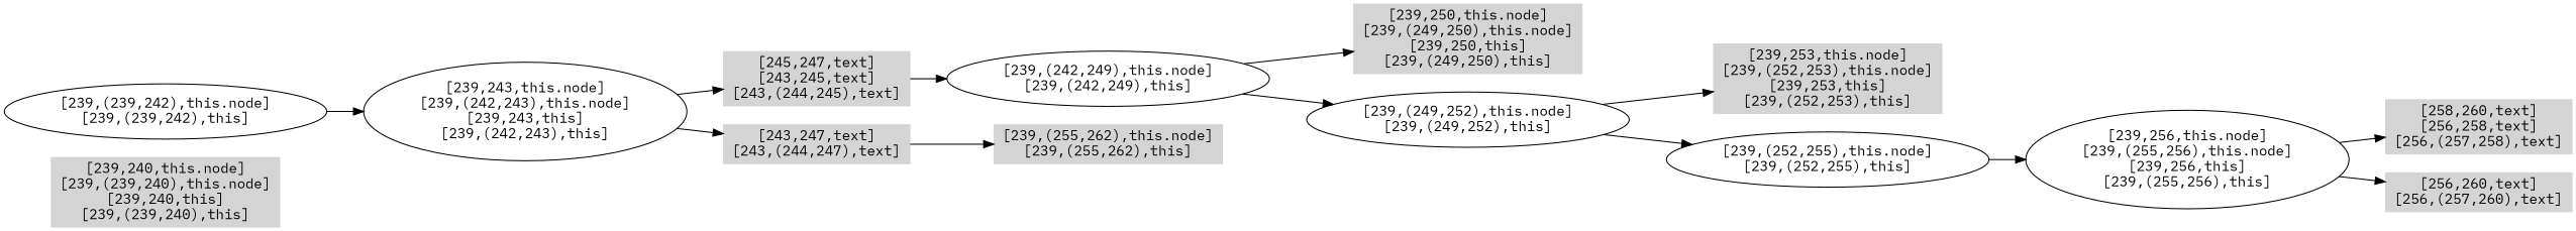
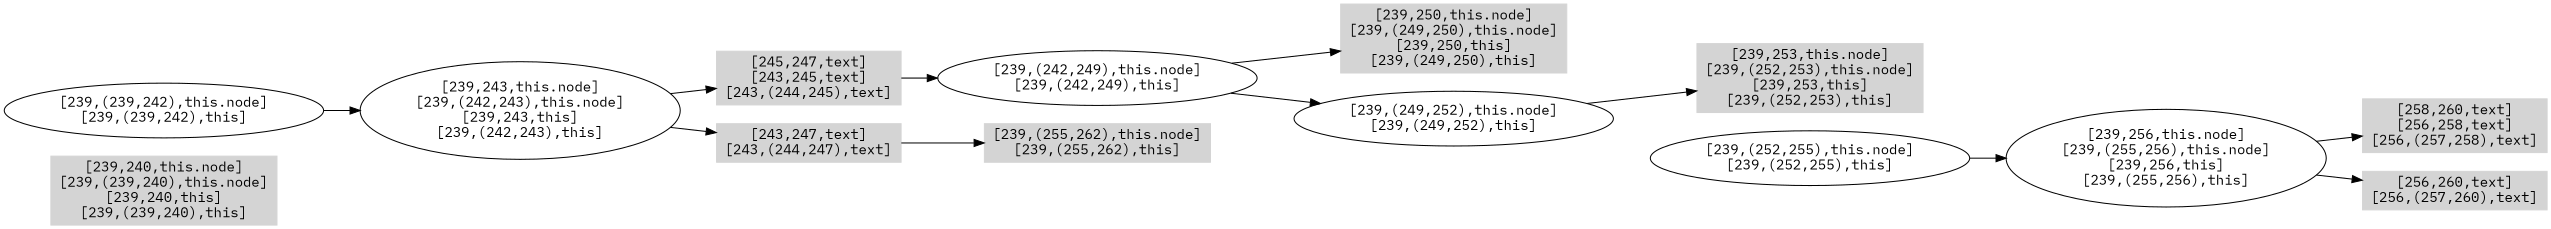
  digraph {
    fontname="IBM Plex Mono"
    rankdir=LR
    node [color=".0 .0 .83" fontname="IBM Plex Mono" shape=box style=filled]
    edge [fontname="IBM Plex Mono"]
    n1 [label="[239,240,this.node]\n[239,(239,240),this.node]\n[239,240,this]\n[239,(239,240),this]"]
    n2 [label="[245,247,text]\n[243,245,text]\n[243,(244,245),text]"]
    n3 [label="[239,(242,249),this.node]\n[239,(242,249),this]" color="" shape="" style=""]
    n4 [label="[243,247,text]\n[243,(244,247),text]"]
    n5 [label="[239,(255,262),this.node]\n[239,(255,262),this]"]
    n6 [label="[239,243,this.node]\n[239,(242,243),this.node]\n[239,243,this]\n[239,(242,243),this]" color="" shape="" style=""]
    n7 [label="[239,250,this.node]\n[239,(249,250),this.node]\n[239,250,this]\n[239,(249,250),this]"]
    n8 [label="[239,253,this.node]\n[239,(252,253),this.node]\n[239,253,this]\n[239,(252,253),this]"]
    n9 [label="[258,260,text]\n[256,258,text]\n[256,(257,258),text]"]
    n10 [label="[256,260,text]\n[256,(257,260),text]"]
    n11 [label="[239,256,this.node]\n[239,(255,256),this.node]\n[239,256,this]\n[239,(255,256),this]" color="" shape="" style=""]
    n12 [label="[239,(252,255),this.node]\n[239,(252,255),this]" color="" shape="" style=""]
    n13 [label="[239,(249,252),this.node]\n[239,(249,252),this]" color="" shape="" style=""]
    n14 [label="[239,(239,242),this.node]\n[239,(239,242),this]" color="" shape="" style=""]
    n2 -> n3
    n3 -> n7
    n3 -> n13
    n4 -> n5
    n6 -> n2
    n6 -> n4
    n11 -> n9
    n11 -> n10
    n12 -> n11
    n13 -> n8
-   n13 -> n12
    n14 -> n6
  }
